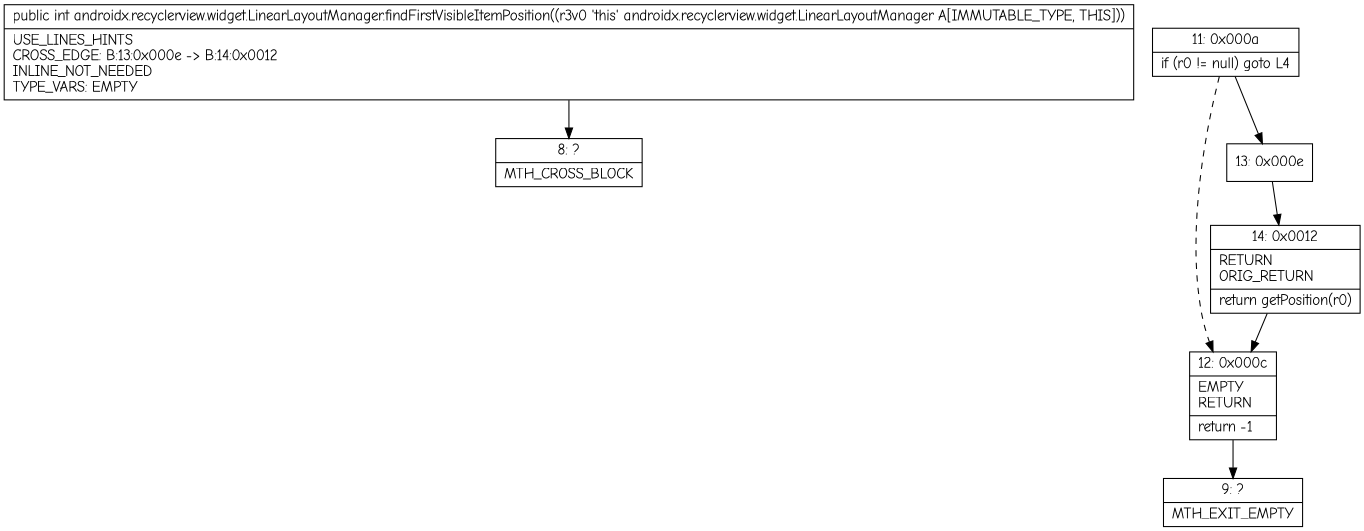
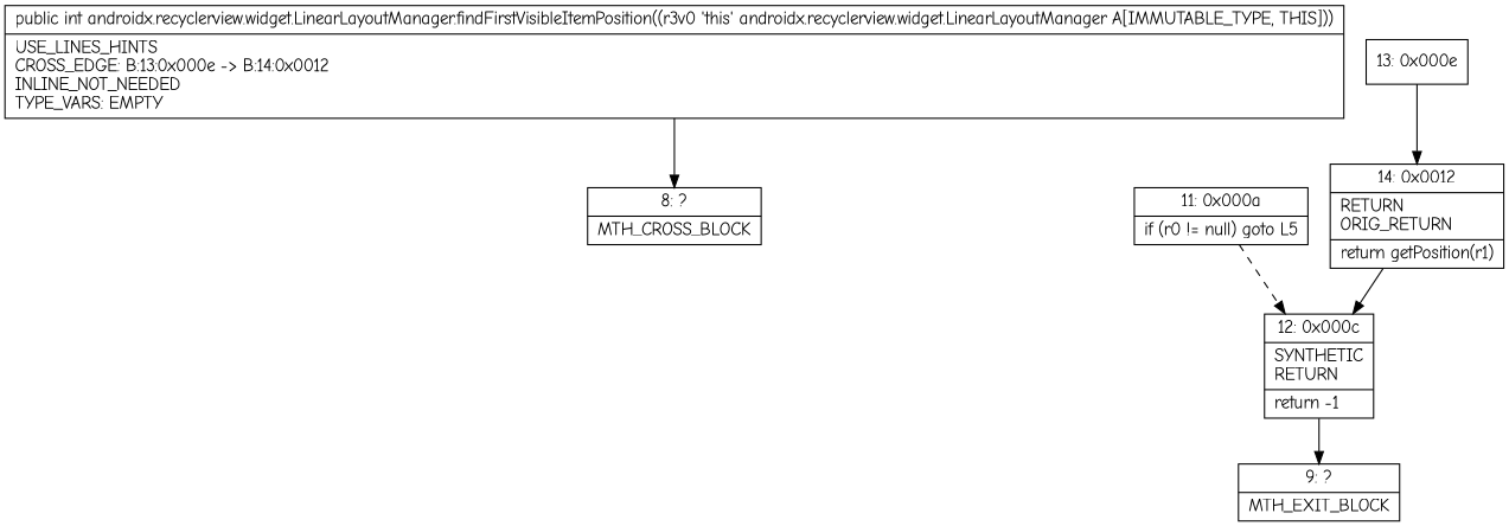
  digraph {
    fontname="Comic Neue"
    node [fontname="Comic Neue" shape=record]
    edge [fontname="Comic Neue"]
    n1 [label="{8\:\ ?|MTH_CROSS_BLOCK\l}"]
-   n2 [label="{11\:\ 0x000a|if (r0 != null) goto L4\l}"]
-   n3 [label="{12\:\ 0x000c|EMPTY\lRETURN\l|return \-1\l}"]
+   n2 [label="{11\:\ 0x000a|if (r0 != null) goto L5\l}"]
+   n3 [label="{12\:\ 0x000c|SYNTHETIC\lRETURN\l|return \-1\l}"]
    n4 [label="{13\:\ 0x000e}"]
-   n5 [label="{9\:\ ?|MTH_EXIT_EMPTY\l}"]
-   n6 [label="{14\:\ 0x0012|RETURN\lORIG_RETURN\l|return getPosition(r0)\l}"]
+   n5 [label="{9\:\ ?|MTH_EXIT_BLOCK\l}"]
+   n6 [label="{14\:\ 0x0012|RETURN\lORIG_RETURN\l|return getPosition(r1)\l}"]
    n7 [label="{public int androidx.recyclerview.widget.LinearLayoutManager.findFirstVisibleItemPosition((r3v0 'this' androidx.recyclerview.widget.LinearLayoutManager A[IMMUTABLE_TYPE, THIS]))  | USE_LINES_HINTS\lCROSS_EDGE: B:13:0x000e \-\> B:14:0x0012\lINLINE_NOT_NEEDED\lTYPE_VARS: EMPTY\l}"]
    n2 -> n3 [style=dashed]
-   n2 -> n4
    n3 -> n5
    n4 -> n6
    n6 -> n3
    n7 -> n1
  }
